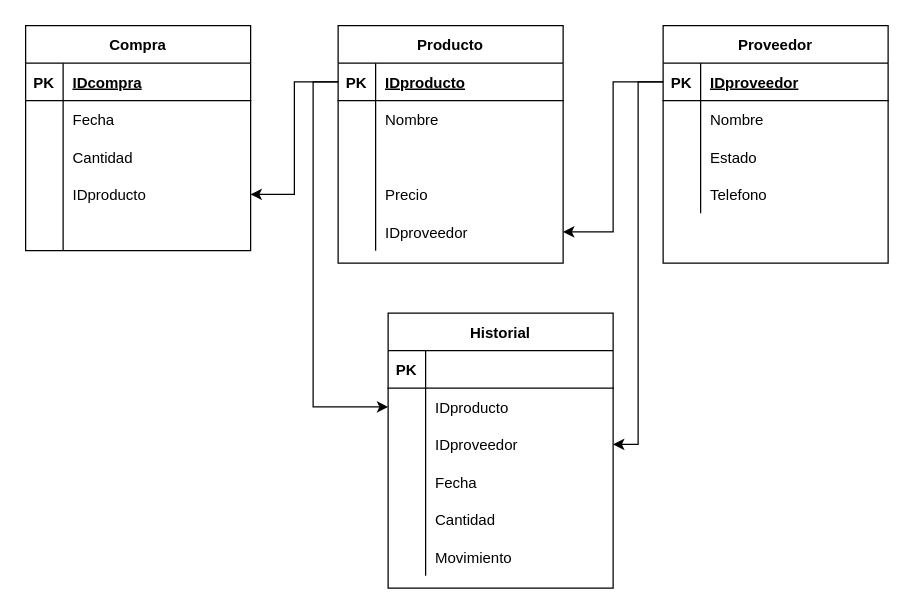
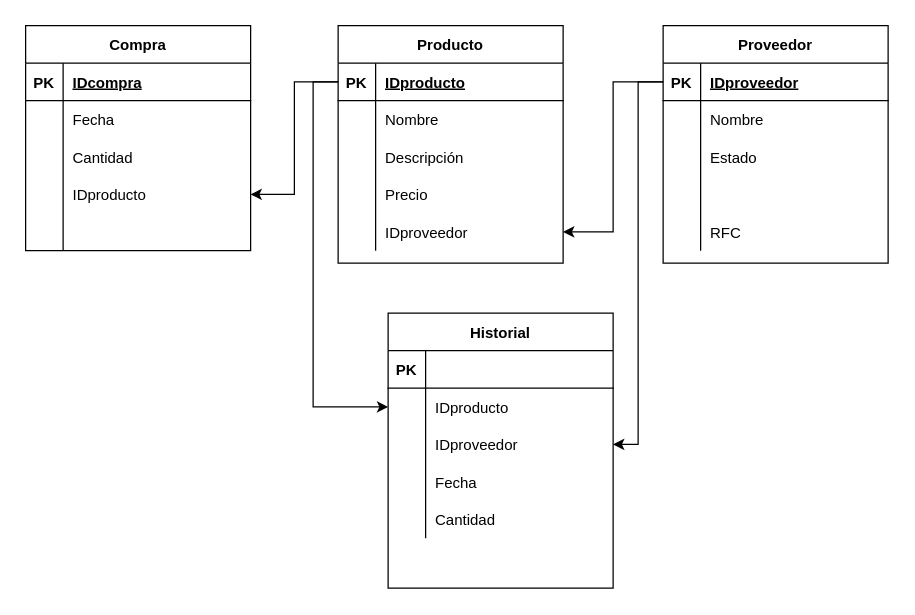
  <mxCell id="0" />
  <mxCell id="1" parent="0" />
  <mxCell id="2" value="Producto" style="shape=table;startSize=30;container=1;collapsible=1;childLayout=tableLayout;fixedRows=1;rowLines=0;fontStyle=1;align=center;resizeLast=1;" vertex="1" parent="1"><mxGeometry x="270" y="20" width="180" height="190" as="geometry" /></mxCell>
  <mxCell id="3" value="" style="shape=partialRectangle;collapsible=0;dropTarget=0;pointerEvents=0;fillColor=none;top=0;left=0;bottom=1;right=0;points=[[0,0.5],[1,0.5]];portConstraint=eastwest;" vertex="1" parent="2"><mxGeometry y="30" width="180" height="30" as="geometry" /></mxCell>
  <mxCell id="4" value="PK" style="shape=partialRectangle;connectable=0;fillColor=none;top=0;left=0;bottom=0;right=0;fontStyle=1;overflow=hidden;" vertex="1" parent="3"><mxGeometry width="30" height="30" as="geometry" /></mxCell>
  <mxCell id="5" value="IDproducto" style="shape=partialRectangle;connectable=0;fillColor=none;top=0;left=0;bottom=0;right=0;align=left;spacingLeft=6;fontStyle=5;overflow=hidden;" vertex="1" parent="3"><mxGeometry x="30" width="150" height="30" as="geometry" /></mxCell>
  <mxCell id="6" value="" style="shape=partialRectangle;collapsible=0;dropTarget=0;pointerEvents=0;fillColor=none;top=0;left=0;bottom=0;right=0;points=[[0,0.5],[1,0.5]];portConstraint=eastwest;" vertex="1" parent="2"><mxGeometry y="60" width="180" height="30" as="geometry" /></mxCell>
  <mxCell id="7" value="" style="shape=partialRectangle;connectable=0;fillColor=none;top=0;left=0;bottom=0;right=0;editable=1;overflow=hidden;" vertex="1" parent="6"><mxGeometry width="30" height="30" as="geometry" /></mxCell>
  <mxCell id="8" value="Nombre" style="shape=partialRectangle;connectable=0;fillColor=none;top=0;left=0;bottom=0;right=0;align=left;spacingLeft=6;overflow=hidden;" vertex="1" parent="6"><mxGeometry x="30" width="150" height="30" as="geometry" /></mxCell>
  <mxCell id="9" value="" style="shape=partialRectangle;collapsible=0;dropTarget=0;pointerEvents=0;fillColor=none;top=0;left=0;bottom=0;right=0;points=[[0,0.5],[1,0.5]];portConstraint=eastwest;" vertex="1" parent="2"><mxGeometry y="90" width="180" height="30" as="geometry" /></mxCell>
  <mxCell id="10" value="" style="shape=partialRectangle;connectable=0;fillColor=none;top=0;left=0;bottom=0;right=0;editable=1;overflow=hidden;" vertex="1" parent="9"><mxGeometry width="30" height="30" as="geometry" /></mxCell>
+ <mxCell id="11" value="Descripción" style="shape=partialRectangle;connectable=0;fillColor=none;top=0;left=0;bottom=0;right=0;align=left;spacingLeft=6;overflow=hidden;" vertex="1" parent="9"><mxGeometry x="30" width="150" height="30" as="geometry" /></mxCell>
  <mxCell id="12" value="" style="shape=partialRectangle;collapsible=0;dropTarget=0;pointerEvents=0;fillColor=none;top=0;left=0;bottom=0;right=0;points=[[0,0.5],[1,0.5]];portConstraint=eastwest;" vertex="1" parent="2"><mxGeometry y="120" width="180" height="30" as="geometry" /></mxCell>
  <mxCell id="13" value="" style="shape=partialRectangle;connectable=0;fillColor=none;top=0;left=0;bottom=0;right=0;editable=1;overflow=hidden;" vertex="1" parent="12"><mxGeometry width="30" height="30" as="geometry" /></mxCell>
  <mxCell id="14" value="Precio" style="shape=partialRectangle;connectable=0;fillColor=none;top=0;left=0;bottom=0;right=0;align=left;spacingLeft=6;overflow=hidden;" vertex="1" parent="12"><mxGeometry x="30" width="150" height="30" as="geometry" /></mxCell>
  <mxCell id="15" value="" style="shape=partialRectangle;collapsible=0;dropTarget=0;pointerEvents=0;fillColor=none;top=0;left=0;bottom=0;right=0;points=[[0,0.5],[1,0.5]];portConstraint=eastwest;" vertex="1" parent="2"><mxGeometry y="150" width="180" height="30" as="geometry" /></mxCell>
  <mxCell id="16" value="" style="shape=partialRectangle;connectable=0;fillColor=none;top=0;left=0;bottom=0;right=0;editable=1;overflow=hidden;" vertex="1" parent="15"><mxGeometry width="30" height="30" as="geometry" /></mxCell>
  <mxCell id="17" value="IDproveedor" style="shape=partialRectangle;connectable=0;fillColor=none;top=0;left=0;bottom=0;right=0;align=left;spacingLeft=6;overflow=hidden;" vertex="1" parent="15"><mxGeometry x="30" width="150" height="30" as="geometry" /></mxCell>
  <mxCell id="18" value="Proveedor" style="shape=table;startSize=30;container=1;collapsible=1;childLayout=tableLayout;fixedRows=1;rowLines=0;fontStyle=1;align=center;resizeLast=1;" vertex="1" parent="1"><mxGeometry x="530" y="20" width="180" height="190" as="geometry" /></mxCell>
  <mxCell id="19" value="" style="shape=partialRectangle;collapsible=0;dropTarget=0;pointerEvents=0;fillColor=none;top=0;left=0;bottom=1;right=0;points=[[0,0.5],[1,0.5]];portConstraint=eastwest;" vertex="1" parent="18"><mxGeometry y="30" width="180" height="30" as="geometry" /></mxCell>
  <mxCell id="20" value="PK" style="shape=partialRectangle;connectable=0;fillColor=none;top=0;left=0;bottom=0;right=0;fontStyle=1;overflow=hidden;" vertex="1" parent="19"><mxGeometry width="30" height="30" as="geometry" /></mxCell>
  <mxCell id="21" value="IDproveedor" style="shape=partialRectangle;connectable=0;fillColor=none;top=0;left=0;bottom=0;right=0;align=left;spacingLeft=6;fontStyle=5;overflow=hidden;" vertex="1" parent="19"><mxGeometry x="30" width="150" height="30" as="geometry" /></mxCell>
  <mxCell id="22" value="" style="shape=partialRectangle;collapsible=0;dropTarget=0;pointerEvents=0;fillColor=none;top=0;left=0;bottom=0;right=0;points=[[0,0.5],[1,0.5]];portConstraint=eastwest;" vertex="1" parent="18"><mxGeometry y="60" width="180" height="30" as="geometry" /></mxCell>
  <mxCell id="23" value="" style="shape=partialRectangle;connectable=0;fillColor=none;top=0;left=0;bottom=0;right=0;editable=1;overflow=hidden;" vertex="1" parent="22"><mxGeometry width="30" height="30" as="geometry" /></mxCell>
  <mxCell id="24" value="Nombre" style="shape=partialRectangle;connectable=0;fillColor=none;top=0;left=0;bottom=0;right=0;align=left;spacingLeft=6;overflow=hidden;" vertex="1" parent="22"><mxGeometry x="30" width="150" height="30" as="geometry" /></mxCell>
  <mxCell id="25" value="" style="shape=partialRectangle;collapsible=0;dropTarget=0;pointerEvents=0;fillColor=none;top=0;left=0;bottom=0;right=0;points=[[0,0.5],[1,0.5]];portConstraint=eastwest;" vertex="1" parent="18"><mxGeometry y="90" width="180" height="30" as="geometry" /></mxCell>
  <mxCell id="26" value="" style="shape=partialRectangle;connectable=0;fillColor=none;top=0;left=0;bottom=0;right=0;editable=1;overflow=hidden;" vertex="1" parent="25"><mxGeometry width="30" height="30" as="geometry" /></mxCell>
  <mxCell id="27" value="Estado" style="shape=partialRectangle;connectable=0;fillColor=none;top=0;left=0;bottom=0;right=0;align=left;spacingLeft=6;overflow=hidden;" vertex="1" parent="25"><mxGeometry x="30" width="150" height="30" as="geometry" /></mxCell>
  <mxCell id="28" value="" style="shape=partialRectangle;collapsible=0;dropTarget=0;pointerEvents=0;fillColor=none;top=0;left=0;bottom=0;right=0;points=[[0,0.5],[1,0.5]];portConstraint=eastwest;" vertex="1" parent="18"><mxGeometry y="120" width="180" height="30" as="geometry" /></mxCell>
  <mxCell id="29" value="" style="shape=partialRectangle;connectable=0;fillColor=none;top=0;left=0;bottom=0;right=0;editable=1;overflow=hidden;" vertex="1" parent="28"><mxGeometry width="30" height="30" as="geometry" /></mxCell>
- <mxCell id="30" value="Telefono" style="shape=partialRectangle;connectable=0;fillColor=none;top=0;left=0;bottom=0;right=0;align=left;spacingLeft=6;overflow=hidden;" vertex="1" parent="28"><mxGeometry x="30" width="150" height="30" as="geometry" /></mxCell>
  <mxCell id="31" value="" style="shape=partialRectangle;collapsible=0;dropTarget=0;pointerEvents=0;fillColor=none;top=0;left=0;bottom=0;right=0;points=[[0,0.5],[1,0.5]];portConstraint=eastwest;" vertex="1" parent="18"><mxGeometry y="150" width="180" height="30" as="geometry" /></mxCell>
  <mxCell id="32" value="" style="shape=partialRectangle;connectable=0;fillColor=none;top=0;left=0;bottom=0;right=0;editable=1;overflow=hidden;" vertex="1" parent="31"><mxGeometry width="30" height="30" as="geometry" /></mxCell>
+ <mxCell id="33" value="RFC" style="shape=partialRectangle;connectable=0;fillColor=none;top=0;left=0;bottom=0;right=0;align=left;spacingLeft=6;overflow=hidden;" vertex="1" parent="31"><mxGeometry x="30" width="150" height="30" as="geometry" /></mxCell>
  <mxCell id="34" style="edgeStyle=orthogonalEdgeStyle;rounded=0;orthogonalLoop=1;jettySize=auto;html=1;exitX=0;exitY=0.5;exitDx=0;exitDy=0;entryX=1;entryY=0.5;entryDx=0;entryDy=0;" edge="1" parent="1" source="19" target="15"><mxGeometry relative="1" as="geometry" /></mxCell>
  <mxCell id="35" value="Compra" style="shape=table;startSize=30;container=1;collapsible=1;childLayout=tableLayout;fixedRows=1;rowLines=0;fontStyle=1;align=center;resizeLast=1;" vertex="1" parent="1"><mxGeometry x="20" y="20" width="180" height="180" as="geometry" /></mxCell>
  <mxCell id="36" value="" style="shape=partialRectangle;collapsible=0;dropTarget=0;pointerEvents=0;fillColor=none;top=0;left=0;bottom=1;right=0;points=[[0,0.5],[1,0.5]];portConstraint=eastwest;" vertex="1" parent="35"><mxGeometry y="30" width="180" height="30" as="geometry" /></mxCell>
  <mxCell id="37" value="PK" style="shape=partialRectangle;connectable=0;fillColor=none;top=0;left=0;bottom=0;right=0;fontStyle=1;overflow=hidden;" vertex="1" parent="36"><mxGeometry width="30" height="30" as="geometry" /></mxCell>
  <mxCell id="38" value="IDcompra" style="shape=partialRectangle;connectable=0;fillColor=none;top=0;left=0;bottom=0;right=0;align=left;spacingLeft=6;fontStyle=5;overflow=hidden;" vertex="1" parent="36"><mxGeometry x="30" width="150" height="30" as="geometry" /></mxCell>
  <mxCell id="39" value="" style="shape=partialRectangle;collapsible=0;dropTarget=0;pointerEvents=0;fillColor=none;top=0;left=0;bottom=0;right=0;points=[[0,0.5],[1,0.5]];portConstraint=eastwest;" vertex="1" parent="35"><mxGeometry y="60" width="180" height="30" as="geometry" /></mxCell>
  <mxCell id="40" value="" style="shape=partialRectangle;connectable=0;fillColor=none;top=0;left=0;bottom=0;right=0;editable=1;overflow=hidden;" vertex="1" parent="39"><mxGeometry width="30" height="30" as="geometry" /></mxCell>
  <mxCell id="41" value="Fecha" style="shape=partialRectangle;connectable=0;fillColor=none;top=0;left=0;bottom=0;right=0;align=left;spacingLeft=6;overflow=hidden;" vertex="1" parent="39"><mxGeometry x="30" width="150" height="30" as="geometry" /></mxCell>
  <mxCell id="42" value="" style="shape=partialRectangle;collapsible=0;dropTarget=0;pointerEvents=0;fillColor=none;top=0;left=0;bottom=0;right=0;points=[[0,0.5],[1,0.5]];portConstraint=eastwest;" vertex="1" parent="35"><mxGeometry y="90" width="180" height="30" as="geometry" /></mxCell>
  <mxCell id="43" value="" style="shape=partialRectangle;connectable=0;fillColor=none;top=0;left=0;bottom=0;right=0;editable=1;overflow=hidden;" vertex="1" parent="42"><mxGeometry width="30" height="30" as="geometry" /></mxCell>
  <mxCell id="44" value="Cantidad" style="shape=partialRectangle;connectable=0;fillColor=none;top=0;left=0;bottom=0;right=0;align=left;spacingLeft=6;overflow=hidden;" vertex="1" parent="42"><mxGeometry x="30" width="150" height="30" as="geometry" /></mxCell>
  <mxCell id="45" value="" style="shape=partialRectangle;collapsible=0;dropTarget=0;pointerEvents=0;fillColor=none;top=0;left=0;bottom=0;right=0;points=[[0,0.5],[1,0.5]];portConstraint=eastwest;" vertex="1" parent="35"><mxGeometry y="120" width="180" height="30" as="geometry" /></mxCell>
  <mxCell id="46" value="" style="shape=partialRectangle;connectable=0;fillColor=none;top=0;left=0;bottom=0;right=0;editable=1;overflow=hidden;" vertex="1" parent="45"><mxGeometry width="30" height="30" as="geometry" /></mxCell>
  <mxCell id="47" value="IDproducto" style="shape=partialRectangle;connectable=0;fillColor=none;top=0;left=0;bottom=0;right=0;align=left;spacingLeft=6;overflow=hidden;" vertex="1" parent="45"><mxGeometry x="30" width="150" height="30" as="geometry" /></mxCell>
  <mxCell id="48" value="" style="shape=partialRectangle;collapsible=0;dropTarget=0;pointerEvents=0;fillColor=none;top=0;left=0;bottom=0;right=0;points=[[0,0.5],[1,0.5]];portConstraint=eastwest;" vertex="1" parent="35"><mxGeometry y="150" width="180" height="30" as="geometry" /></mxCell>
  <mxCell id="49" value="" style="shape=partialRectangle;connectable=0;fillColor=none;top=0;left=0;bottom=0;right=0;editable=1;overflow=hidden;" vertex="1" parent="48"><mxGeometry width="30" height="30" as="geometry" /></mxCell>
  <mxCell id="50" value="" style="shape=partialRectangle;connectable=0;fillColor=none;top=0;left=0;bottom=0;right=0;align=left;spacingLeft=6;overflow=hidden;" vertex="1" parent="48"><mxGeometry x="30" width="150" height="30" as="geometry" /></mxCell>
  <mxCell id="51" style="edgeStyle=orthogonalEdgeStyle;rounded=0;orthogonalLoop=1;jettySize=auto;html=1;exitX=0;exitY=0.5;exitDx=0;exitDy=0;" edge="1" parent="1" source="3" target="45"><mxGeometry relative="1" as="geometry" /></mxCell>
  <mxCell id="52" value="Historial" style="shape=table;startSize=30;container=1;collapsible=1;childLayout=tableLayout;fixedRows=1;rowLines=0;fontStyle=1;align=center;resizeLast=1;" vertex="1" parent="1"><mxGeometry x="310" y="250" width="180" height="220" as="geometry" /></mxCell>
  <mxCell id="53" value="" style="shape=partialRectangle;collapsible=0;dropTarget=0;pointerEvents=0;fillColor=none;top=0;left=0;bottom=1;right=0;points=[[0,0.5],[1,0.5]];portConstraint=eastwest;" vertex="1" parent="52"><mxGeometry y="30" width="180" height="30" as="geometry" /></mxCell>
  <mxCell id="54" value="PK" style="shape=partialRectangle;connectable=0;fillColor=none;top=0;left=0;bottom=0;right=0;fontStyle=1;overflow=hidden;" vertex="1" parent="53"><mxGeometry width="30" height="30" as="geometry" /></mxCell>
  <mxCell id="55" value="" style="shape=partialRectangle;connectable=0;fillColor=none;top=0;left=0;bottom=0;right=0;align=left;spacingLeft=6;fontStyle=5;overflow=hidden;" vertex="1" parent="53"><mxGeometry x="30" width="150" height="30" as="geometry" /></mxCell>
  <mxCell id="56" value="" style="shape=partialRectangle;collapsible=0;dropTarget=0;pointerEvents=0;fillColor=none;top=0;left=0;bottom=0;right=0;points=[[0,0.5],[1,0.5]];portConstraint=eastwest;" vertex="1" parent="52"><mxGeometry y="60" width="180" height="30" as="geometry" /></mxCell>
  <mxCell id="57" value="" style="shape=partialRectangle;connectable=0;fillColor=none;top=0;left=0;bottom=0;right=0;editable=1;overflow=hidden;" vertex="1" parent="56"><mxGeometry width="30" height="30" as="geometry" /></mxCell>
  <mxCell id="58" value="IDproducto" style="shape=partialRectangle;connectable=0;fillColor=none;top=0;left=0;bottom=0;right=0;align=left;spacingLeft=6;overflow=hidden;" vertex="1" parent="56"><mxGeometry x="30" width="150" height="30" as="geometry" /></mxCell>
  <mxCell id="59" value="" style="shape=partialRectangle;collapsible=0;dropTarget=0;pointerEvents=0;fillColor=none;top=0;left=0;bottom=0;right=0;points=[[0,0.5],[1,0.5]];portConstraint=eastwest;" vertex="1" parent="52"><mxGeometry y="90" width="180" height="30" as="geometry" /></mxCell>
  <mxCell id="60" value="" style="shape=partialRectangle;connectable=0;fillColor=none;top=0;left=0;bottom=0;right=0;editable=1;overflow=hidden;" vertex="1" parent="59"><mxGeometry width="30" height="30" as="geometry" /></mxCell>
  <mxCell id="61" value="IDproveedor" style="shape=partialRectangle;connectable=0;fillColor=none;top=0;left=0;bottom=0;right=0;align=left;spacingLeft=6;overflow=hidden;" vertex="1" parent="59"><mxGeometry x="30" width="150" height="30" as="geometry" /></mxCell>
  <mxCell id="62" value="" style="shape=partialRectangle;collapsible=0;dropTarget=0;pointerEvents=0;fillColor=none;top=0;left=0;bottom=0;right=0;points=[[0,0.5],[1,0.5]];portConstraint=eastwest;" vertex="1" parent="52"><mxGeometry y="120" width="180" height="30" as="geometry" /></mxCell>
  <mxCell id="63" value="" style="shape=partialRectangle;connectable=0;fillColor=none;top=0;left=0;bottom=0;right=0;editable=1;overflow=hidden;" vertex="1" parent="62"><mxGeometry width="30" height="30" as="geometry" /></mxCell>
  <mxCell id="64" value="Fecha" style="shape=partialRectangle;connectable=0;fillColor=none;top=0;left=0;bottom=0;right=0;align=left;spacingLeft=6;overflow=hidden;" vertex="1" parent="62"><mxGeometry x="30" width="150" height="30" as="geometry" /></mxCell>
  <mxCell id="65" value="" style="shape=partialRectangle;collapsible=0;dropTarget=0;pointerEvents=0;fillColor=none;top=0;left=0;bottom=0;right=0;points=[[0,0.5],[1,0.5]];portConstraint=eastwest;" vertex="1" parent="52"><mxGeometry y="150" width="180" height="30" as="geometry" /></mxCell>
  <mxCell id="66" value="" style="shape=partialRectangle;connectable=0;fillColor=none;top=0;left=0;bottom=0;right=0;editable=1;overflow=hidden;" vertex="1" parent="65"><mxGeometry width="30" height="30" as="geometry" /></mxCell>
  <mxCell id="67" value="Cantidad" style="shape=partialRectangle;connectable=0;fillColor=none;top=0;left=0;bottom=0;right=0;align=left;spacingLeft=6;overflow=hidden;" vertex="1" parent="65"><mxGeometry x="30" width="150" height="30" as="geometry" /></mxCell>
  <mxCell id="68" value="" style="shape=partialRectangle;collapsible=0;dropTarget=0;pointerEvents=0;fillColor=none;top=0;left=0;bottom=0;right=0;points=[[0,0.5],[1,0.5]];portConstraint=eastwest;" vertex="1" parent="52"><mxGeometry y="180" width="180" height="30" as="geometry" /></mxCell>
  <mxCell id="69" value="" style="shape=partialRectangle;connectable=0;fillColor=none;top=0;left=0;bottom=0;right=0;editable=1;overflow=hidden;" vertex="1" parent="68"><mxGeometry width="30" height="30" as="geometry" /></mxCell>
- <mxCell id="70" value="Movimiento" style="shape=partialRectangle;connectable=0;fillColor=none;top=0;left=0;bottom=0;right=0;align=left;spacingLeft=6;overflow=hidden;" vertex="1" parent="68"><mxGeometry x="30" width="150" height="30" as="geometry" /></mxCell>
  <mxCell id="71" style="edgeStyle=orthogonalEdgeStyle;rounded=0;orthogonalLoop=1;jettySize=auto;html=1;exitX=0;exitY=0.5;exitDx=0;exitDy=0;" edge="1" parent="1" source="19" target="59"><mxGeometry relative="1" as="geometry" /></mxCell>
  <mxCell id="72" style="edgeStyle=orthogonalEdgeStyle;rounded=0;orthogonalLoop=1;jettySize=auto;html=1;exitX=0;exitY=0.5;exitDx=0;exitDy=0;" edge="1" parent="1" source="3" target="56"><mxGeometry relative="1" as="geometry" /></mxCell>
